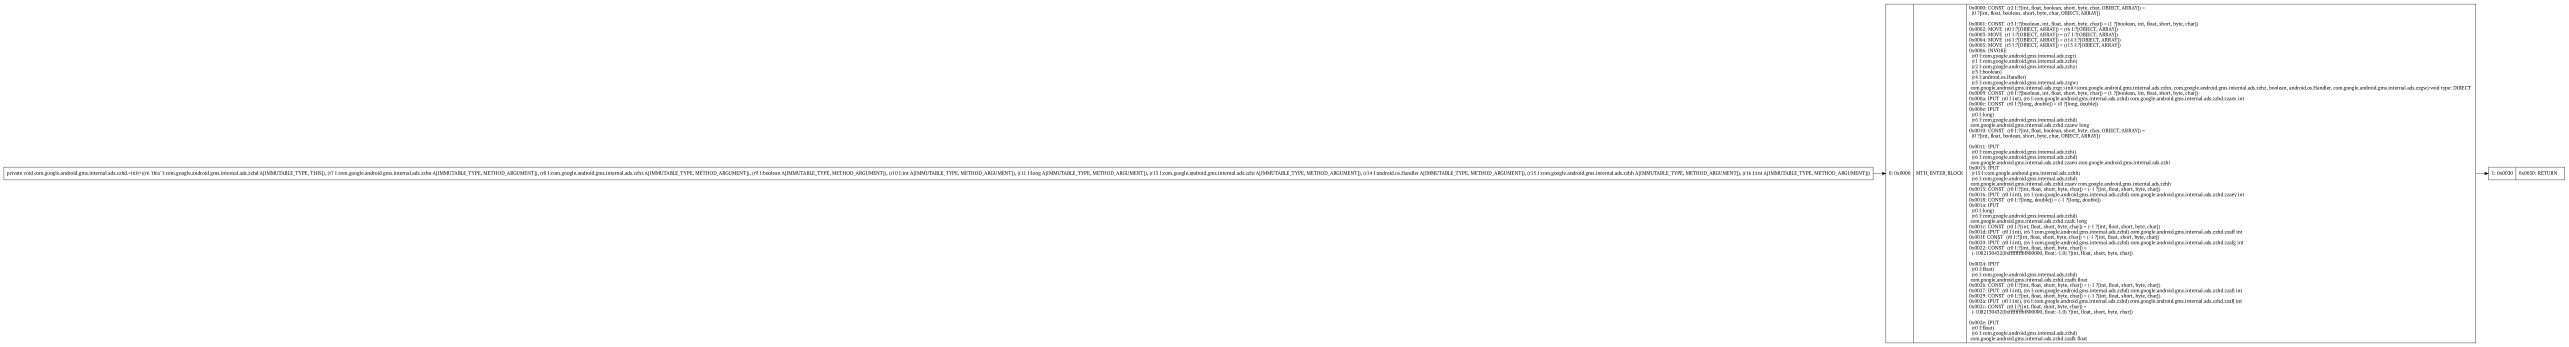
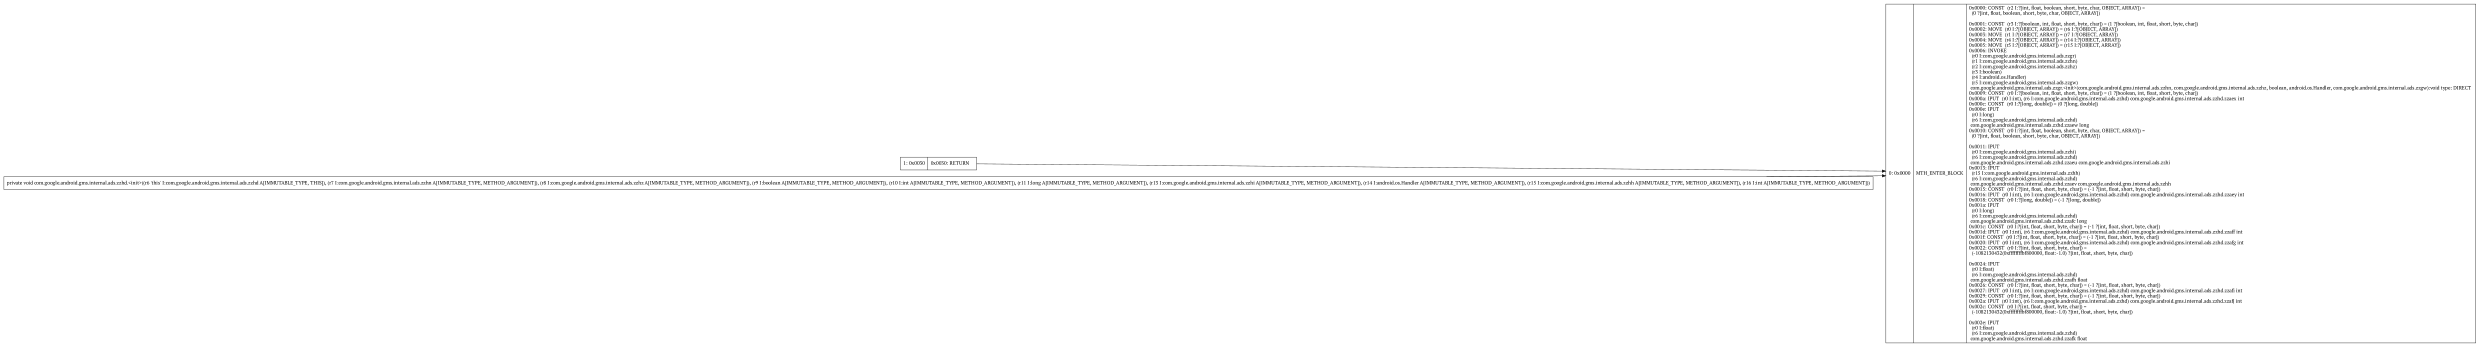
  digraph {
    rankdir=LR
    fontname="PT Serif"
    node [shape=record fontname="PT Serif"]
    edge [fontname="PT Serif"]
    n1 [label="{0\:\ 0x0000|MTH_ENTER_BLOCK\l|0x0000: CONST  (r2 I:?[int, float, boolean, short, byte, char, OBJECT, ARRAY]) = \l  (0 ?[int, float, boolean, short, byte, char, OBJECT, ARRAY])\l \l0x0001: CONST  (r3 I:?[boolean, int, float, short, byte, char]) = (1 ?[boolean, int, float, short, byte, char]) \l0x0002: MOVE  (r0 I:?[OBJECT, ARRAY]) = (r6 I:?[OBJECT, ARRAY]) \l0x0003: MOVE  (r1 I:?[OBJECT, ARRAY]) = (r7 I:?[OBJECT, ARRAY]) \l0x0004: MOVE  (r4 I:?[OBJECT, ARRAY]) = (r14 I:?[OBJECT, ARRAY]) \l0x0005: MOVE  (r5 I:?[OBJECT, ARRAY]) = (r15 I:?[OBJECT, ARRAY]) \l0x0006: INVOKE  \l  (r0 I:com.google.android.gms.internal.ads.zzgr)\l  (r1 I:com.google.android.gms.internal.ads.zzhn)\l  (r2 I:com.google.android.gms.internal.ads.zzhz)\l  (r3 I:boolean)\l  (r4 I:android.os.Handler)\l  (r5 I:com.google.android.gms.internal.ads.zzgw)\l com.google.android.gms.internal.ads.zzgr.\<init\>(com.google.android.gms.internal.ads.zzhn, com.google.android.gms.internal.ads.zzhz, boolean, android.os.Handler, com.google.android.gms.internal.ads.zzgw):void type: DIRECT \l0x0009: CONST  (r0 I:?[boolean, int, float, short, byte, char]) = (1 ?[boolean, int, float, short, byte, char]) \l0x000a: IPUT  (r0 I:int), (r6 I:com.google.android.gms.internal.ads.zzhd) com.google.android.gms.internal.ads.zzhd.zzaex int \l0x000c: CONST  (r0 I:?[long, double]) = (0 ?[long, double]) \l0x000e: IPUT  \l  (r0 I:long)\l  (r6 I:com.google.android.gms.internal.ads.zzhd)\l com.google.android.gms.internal.ads.zzhd.zzaew long \l0x0010: CONST  (r0 I:?[int, float, boolean, short, byte, char, OBJECT, ARRAY]) = \l  (0 ?[int, float, boolean, short, byte, char, OBJECT, ARRAY])\l \l0x0011: IPUT  \l  (r0 I:com.google.android.gms.internal.ads.zzhi)\l  (r6 I:com.google.android.gms.internal.ads.zzhd)\l com.google.android.gms.internal.ads.zzhd.zzaeu com.google.android.gms.internal.ads.zzhi \l0x0013: IPUT  \l  (r15 I:com.google.android.gms.internal.ads.zzhh)\l  (r6 I:com.google.android.gms.internal.ads.zzhd)\l com.google.android.gms.internal.ads.zzhd.zzaev com.google.android.gms.internal.ads.zzhh \l0x0015: CONST  (r0 I:?[int, float, short, byte, char]) = (\-1 ?[int, float, short, byte, char]) \l0x0016: IPUT  (r0 I:int), (r6 I:com.google.android.gms.internal.ads.zzhd) com.google.android.gms.internal.ads.zzhd.zzaey int \l0x0018: CONST  (r0 I:?[long, double]) = (\-1 ?[long, double]) \l0x001a: IPUT  \l  (r0 I:long)\l  (r6 I:com.google.android.gms.internal.ads.zzhd)\l com.google.android.gms.internal.ads.zzhd.zzafc long \l0x001c: CONST  (r0 I:?[int, float, short, byte, char]) = (\-1 ?[int, float, short, byte, char]) \l0x001d: IPUT  (r0 I:int), (r6 I:com.google.android.gms.internal.ads.zzhd) com.google.android.gms.internal.ads.zzhd.zzaff int \l0x001f: CONST  (r0 I:?[int, float, short, byte, char]) = (\-1 ?[int, float, short, byte, char]) \l0x0020: IPUT  (r0 I:int), (r6 I:com.google.android.gms.internal.ads.zzhd) com.google.android.gms.internal.ads.zzhd.zzafg int \l0x0022: CONST  (r0 I:?[int, float, short, byte, char]) = \l  (\-1082130432(0xffffffffbf800000, float:\-1.0) ?[int, float, short, byte, char])\l \l0x0024: IPUT  \l  (r0 I:float)\l  (r6 I:com.google.android.gms.internal.ads.zzhd)\l com.google.android.gms.internal.ads.zzhd.zzafh float \l0x0026: CONST  (r0 I:?[int, float, short, byte, char]) = (\-1 ?[int, float, short, byte, char]) \l0x0027: IPUT  (r0 I:int), (r6 I:com.google.android.gms.internal.ads.zzhd) com.google.android.gms.internal.ads.zzhd.zzafi int \l0x0029: CONST  (r0 I:?[int, float, short, byte, char]) = (\-1 ?[int, float, short, byte, char]) \l0x002a: IPUT  (r0 I:int), (r6 I:com.google.android.gms.internal.ads.zzhd) com.google.android.gms.internal.ads.zzhd.zzafj int \l0x002c: CONST  (r0 I:?[int, float, short, byte, char]) = \l  (\-1082130432(0xffffffffbf800000, float:\-1.0) ?[int, float, short, byte, char])\l \l0x002e: IPUT  \l  (r0 I:float)\l  (r6 I:com.google.android.gms.internal.ads.zzhd)\l com.google.android.gms.internal.ads.zzhd.zzafk float \l}"]
    n2 [label="{1\:\ 0x0030|0x0030: RETURN   \l}"]
    n3 [label="{private void com.google.android.gms.internal.ads.zzhd.\<init\>((r6 'this' I:com.google.android.gms.internal.ads.zzhd A[IMMUTABLE_TYPE, THIS]), (r7 I:com.google.android.gms.internal.ads.zzhn A[IMMUTABLE_TYPE, METHOD_ARGUMENT]), (r8 I:com.google.android.gms.internal.ads.zzhz A[IMMUTABLE_TYPE, METHOD_ARGUMENT]), (r9 I:boolean A[IMMUTABLE_TYPE, METHOD_ARGUMENT]), (r10 I:int A[IMMUTABLE_TYPE, METHOD_ARGUMENT]), (r11 I:long A[IMMUTABLE_TYPE, METHOD_ARGUMENT]), (r13 I:com.google.android.gms.internal.ads.zzhi A[IMMUTABLE_TYPE, METHOD_ARGUMENT]), (r14 I:android.os.Handler A[IMMUTABLE_TYPE, METHOD_ARGUMENT]), (r15 I:com.google.android.gms.internal.ads.zzhh A[IMMUTABLE_TYPE, METHOD_ARGUMENT]), (r16 I:int A[IMMUTABLE_TYPE, METHOD_ARGUMENT])) }"]
-   n1 -> n2
+   n2 -> n1
    n3 -> n1
  }
